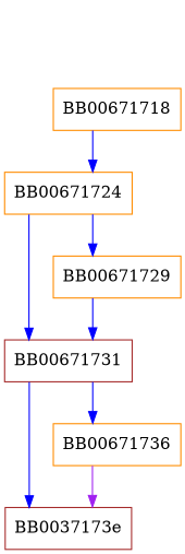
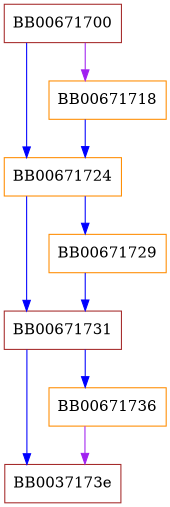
  digraph {
    splines=ortho
    node [color=darkorange shape=box]
    edge [color=blue]
+   BB00671700 [color=brown]
    BB00671724
    BB00671718
    BB00671731 [color=brown]
    BB00671729
    n6 [color=brown label=BB0037173e]
    BB00671736
+   BB00671700 -> BB00671724
+   BB00671700 -> BB00671718 [color=purple]
    BB00671724 -> BB00671731
    BB00671724 -> BB00671729
    BB00671718 -> BB00671724
    BB00671731 -> n6
    BB00671731 -> BB00671736
    BB00671729 -> BB00671731
    BB00671736 -> n6 [color=purple]
  }
